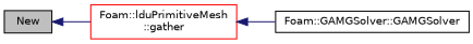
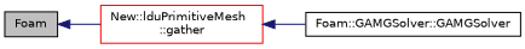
  digraph {
    rankdir=LR
    node [color=black fontname=Helvetica fontsize=10 shape=record]
    edge [color=midnightblue dir=back fontname=Helvetica fontsize=10 labelfontname=Helvetica labelfontsize=10 style=solid]
-   n1 [fillcolor=grey75 fontcolor=black height=0.2 label=New style=filled width=0.4]
-   n2 [color=red height=0.2 label="Foam::lduPrimitiveMesh\l::gather" width=0.4]
+   n1 [fillcolor=grey75 fontcolor=black height=0.2 label=Foam style=filled width=0.4]
+   n2 [color=red height=0.2 label="New::lduPrimitiveMesh\l::gather" width=0.4]
    n3 [height=0.2 label="Foam::GAMGSolver::GAMGSolver" width=0.4]
    n1 -> n2
    n2 -> n3
  }
